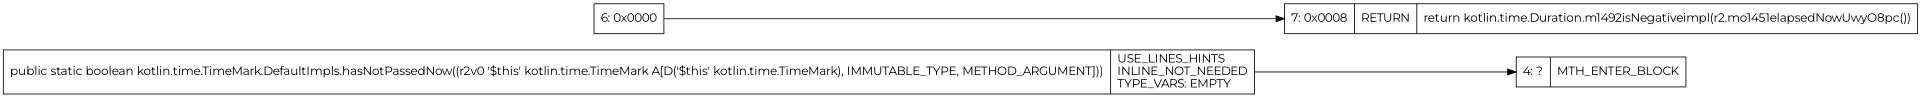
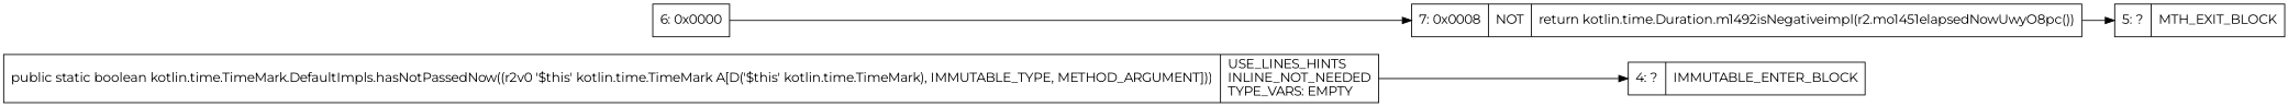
  digraph {
    fontname=Montserrat
    rankdir=LR
    node [fontname=Montserrat shape=record]
    edge [fontname=Montserrat]
-   n1 [label="{4\:\ ?|MTH_ENTER_BLOCK\l}"]
+   n1 [label="{4\:\ ?|IMMUTABLE_ENTER_BLOCK\l}"]
    n2 [label="{6\:\ 0x0000}"]
-   n3 [label="{7\:\ 0x0008|RETURN\l|return kotlin.time.Duration.m1492isNegativeimpl(r2.mo1451elapsedNowUwyO8pc())\l}"]
+   n3 [label="{7\:\ 0x0008|NOT\l|return kotlin.time.Duration.m1492isNegativeimpl(r2.mo1451elapsedNowUwyO8pc())\l}"]
+   n4 [label="{5\:\ ?|MTH_EXIT_BLOCK\l}"]
    n5 [label="{public static boolean kotlin.time.TimeMark.DefaultImpls.hasNotPassedNow((r2v0 '$this' kotlin.time.TimeMark A[D('$this' kotlin.time.TimeMark), IMMUTABLE_TYPE, METHOD_ARGUMENT]))  | USE_LINES_HINTS\lINLINE_NOT_NEEDED\lTYPE_VARS: EMPTY\l}"]
    n2 -> n3
+   n3 -> n4
    n5 -> n1
  }
